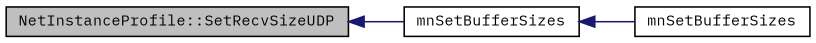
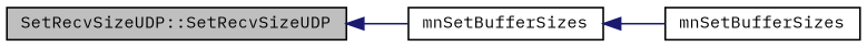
  digraph {
    rankdir=LR
    fontname="IBM Plex Mono"
    node [color=black fillcolor=white fontname="IBM Plex Mono" fontsize=10 shape=record style=filled]
    edge [color=midnightblue dir=back fontname="IBM Plex Mono" fontsize=10 labelfontname=FreeSans labelfontsize=10 style=solid]
-   n1 [fillcolor=grey75 fontcolor=black height=0.2 label="NetInstanceProfile::SetRecvSizeUDP" width=0.4]
+   n1 [fillcolor=grey75 fontcolor=black height=0.2 label="SetRecvSizeUDP::SetRecvSizeUDP" width=0.4]
    n2 [height=0.2 label=mnSetBufferSizes width=0.4]
    n3 [height=0.2 label=mnSetBufferSizes width=0.4]
    n1 -> n2
    n2 -> n3
  }
